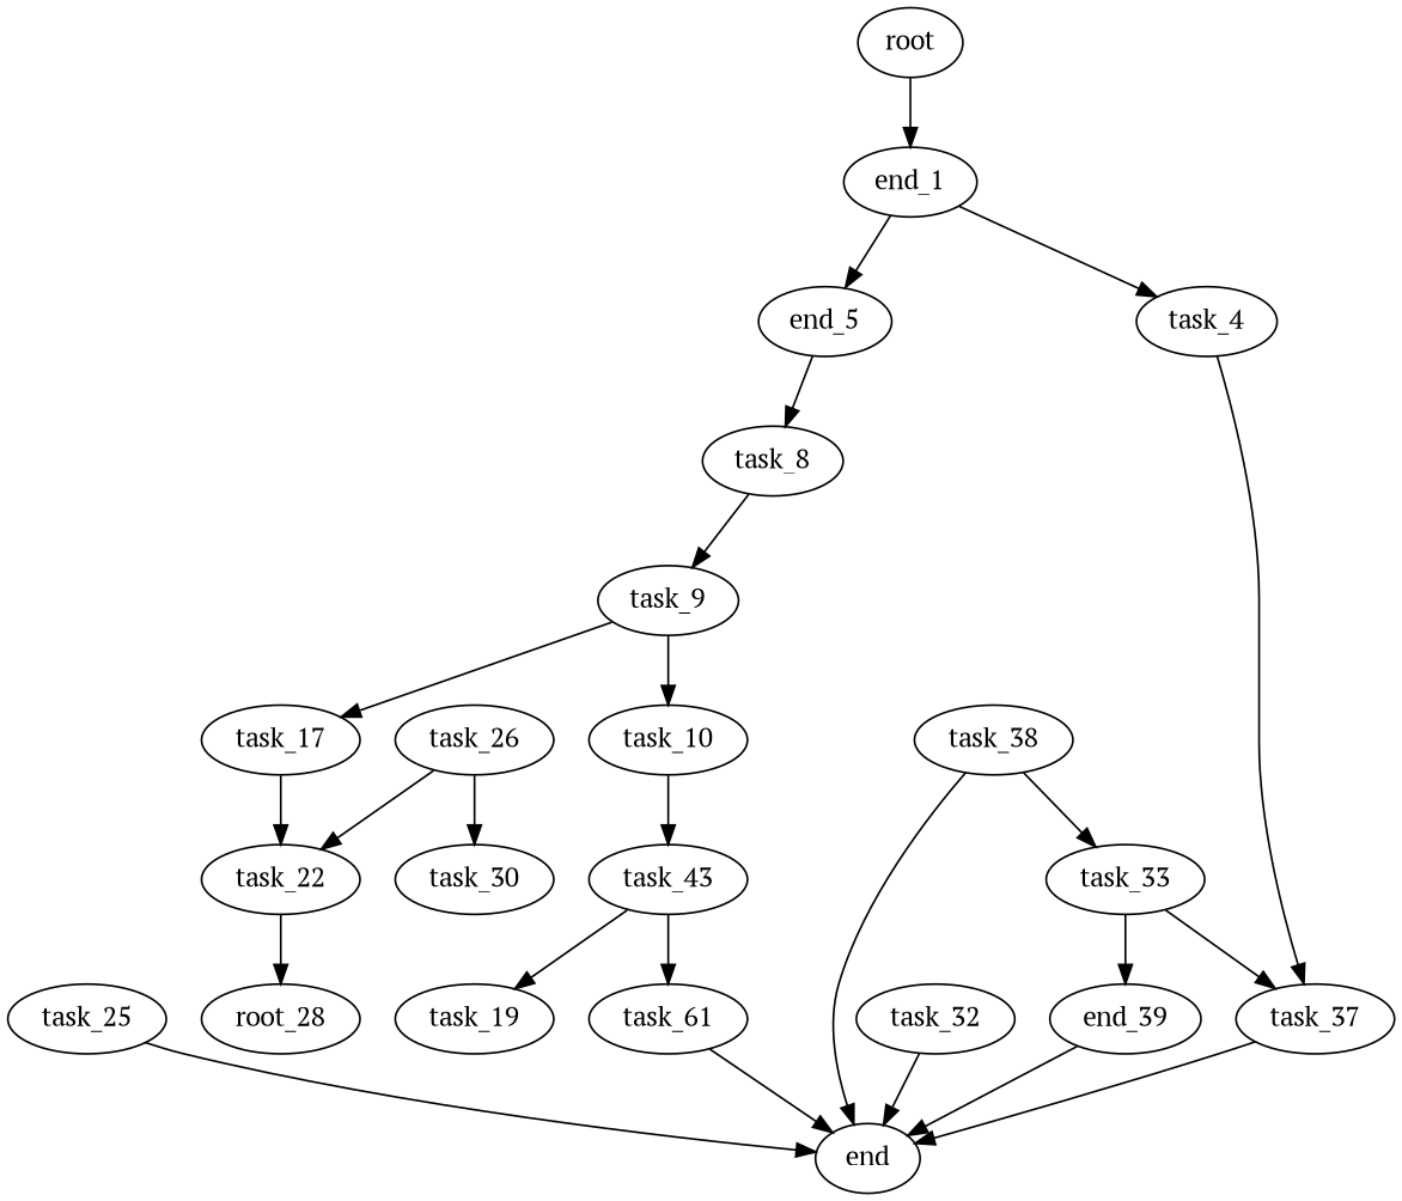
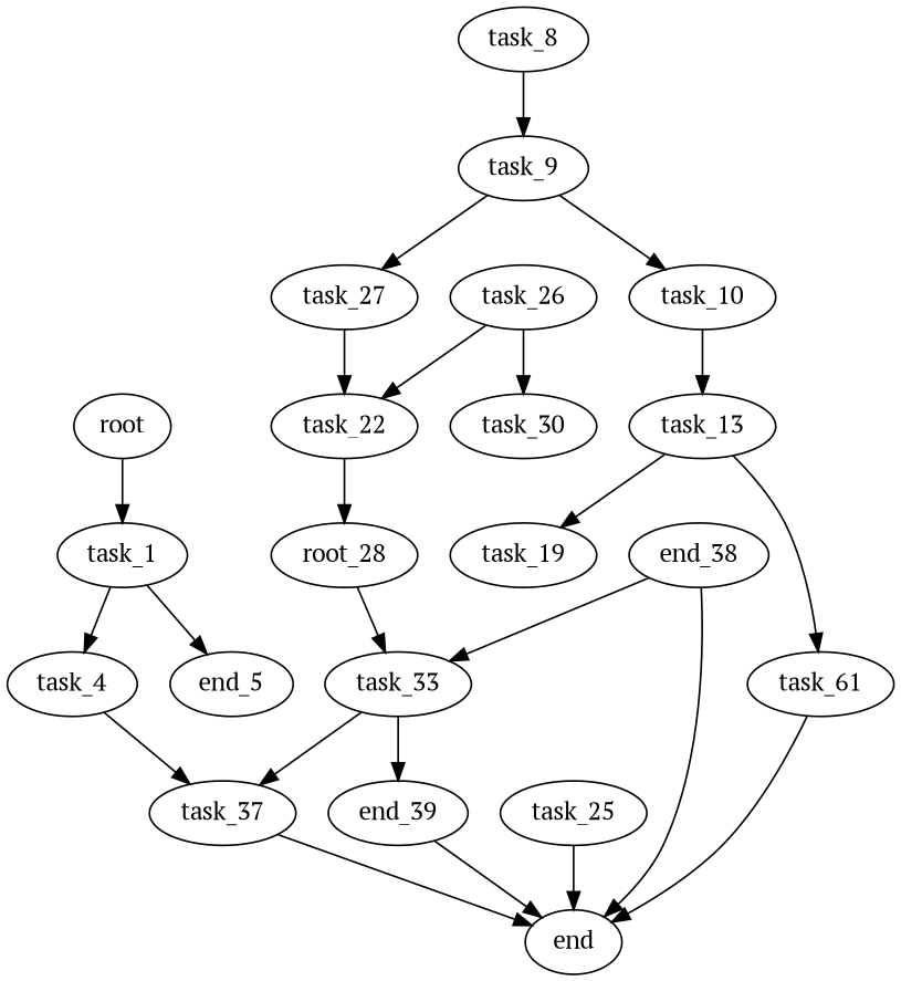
  digraph {
    fontname="PT Serif"
    node [fontname="PT Serif"]
    edge [fontname="PT Serif"]
    root
-   task_1 [label=end_1]
+   task_1
    task_4
    n4 [label=end_5]
    task_37
    n6 [label=task_8]
    task_9
    n8 [label=task_10]
-   task_17
-   task_13 [label=task_43]
+   task_17 [label=task_27]
+   task_13
    task_19
    n12 [label=task_61]
    task_22
    end
    n15 [label=root_28]
    task_25
    task_26
    task_30
    task_33
    n20 [label=end_39]
-   task_32
-   task_38
+   task_38 [label=end_38]
    root -> task_1
    task_1 -> task_4
    task_1 -> n4
    task_4 -> task_37
-   n4 -> n6
    task_37 -> end
    n6 -> task_9
    task_9 -> n8
    task_9 -> task_17
    n8 -> task_13
    task_17 -> task_22
    task_13 -> task_19
    task_13 -> n12
    n12 -> end
    task_22 -> n15
+   n15 -> task_33
    task_25 -> end
    task_26 -> task_22
    task_26 -> task_30
    task_33 -> task_37
    task_33 -> n20
    n20 -> end
-   task_32 -> end
    task_38 -> end
    task_38 -> task_33
  }
